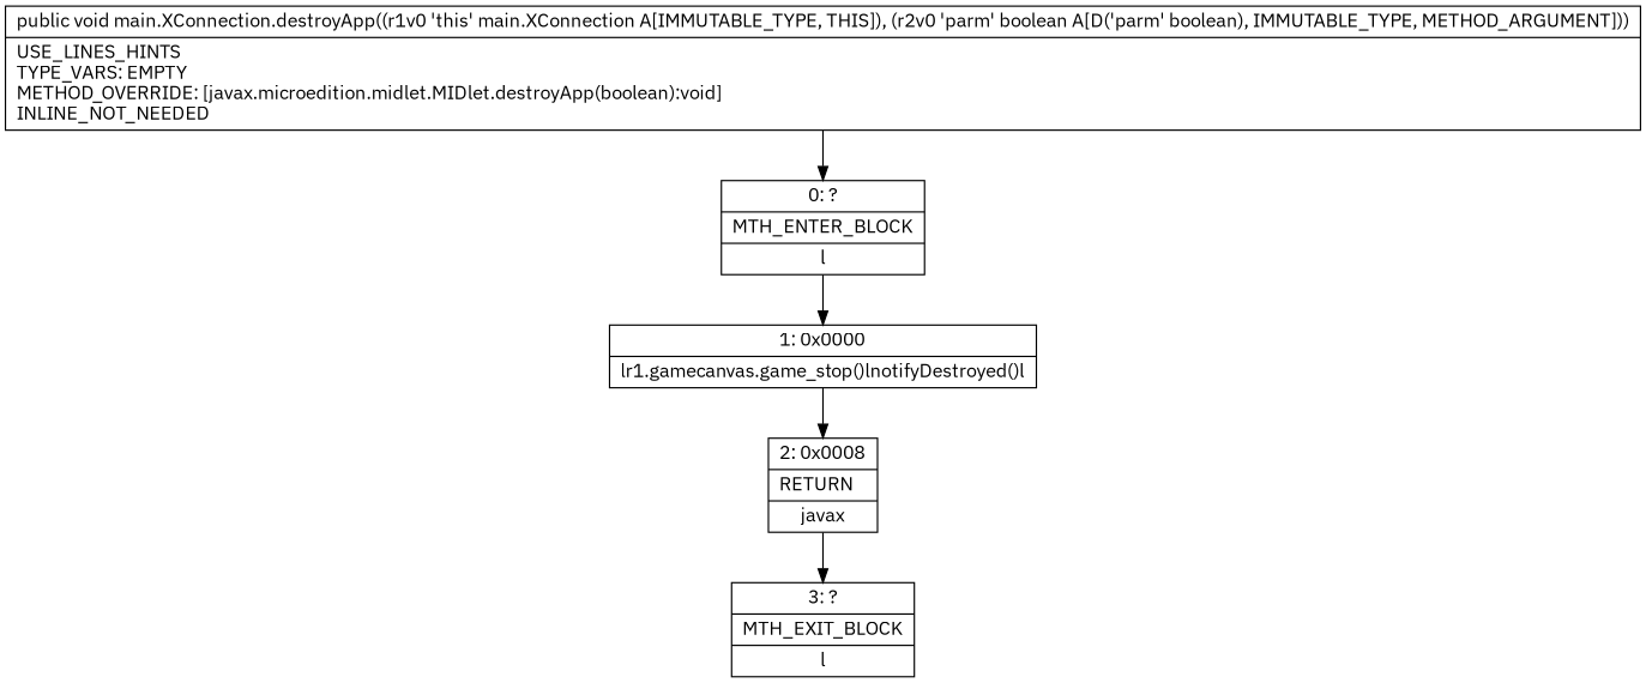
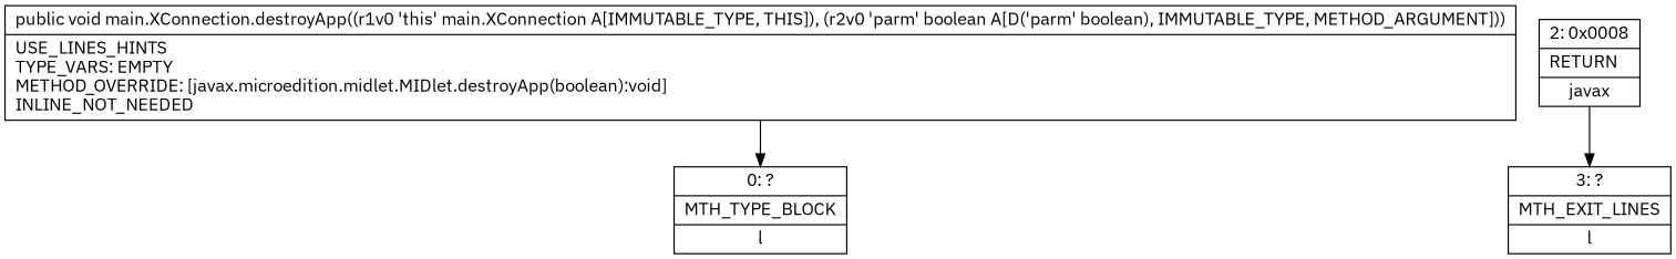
  digraph {
    fontname="IBM Plex Sans"
    node [fontname="IBM Plex Sans" shape=record]
    edge [fontname="IBM Plex Sans"]
-   n1 [label="{0\:\ ?|MTH_ENTER_BLOCK\l|l}"]
-   n2 [label="{1\:\ 0x0000|lr1.gamecanvas.game_stop()lnotifyDestroyed()l}"]
+   n1 [label="{0\:\ ?|MTH_TYPE_BLOCK\l|l}"]
    n3 [label="{2\:\ 0x0008|RETURN\l|javax}"]
-   n4 [label="{3\:\ ?|MTH_EXIT_BLOCK\l|l}"]
+   n4 [label="{3\:\ ?|MTH_EXIT_LINES\l|l}"]
    n5 [label="{public void main.XConnection.destroyApp((r1v0 'this' main.XConnection A[IMMUTABLE_TYPE, THIS]), (r2v0 'parm' boolean A[D('parm' boolean), IMMUTABLE_TYPE, METHOD_ARGUMENT]))  | USE_LINES_HINTS\lTYPE_VARS: EMPTY\lMETHOD_OVERRIDE: [javax.microedition.midlet.MIDlet.destroyApp(boolean):void]\lINLINE_NOT_NEEDED\l}"]
-   n1 -> n2
-   n2 -> n3
    n3 -> n4
    n5 -> n1
  }
